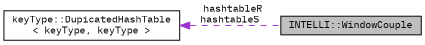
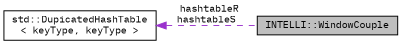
  digraph {
    rankdir=LR
    fontname="IBM Plex Mono"
    node [color=black fontname="IBM Plex Mono" fontsize=10 shape=record style=filled]
    n1 [fillcolor=grey75 fontcolor=black height=0.2 label="INTELLI::WindowCouple" width=0.4]
-   n2 [fillcolor=white height=0.2 label="keyType::DupicatedHashTable\l\< keyType, keyType \>" width=0.4]
+   n2 [fillcolor=white height=0.2 label="std::DupicatedHashTable\l\< keyType, keyType \>" width=0.4]
    n2 -> n1 [color=darkorchid3 dir=back fontname="IBM Plex Mono" fontsize=10 label=" hashtableR\nhashtableS" labelfontname=Helvetica labelfontsize=10 style=dashed]
  }
